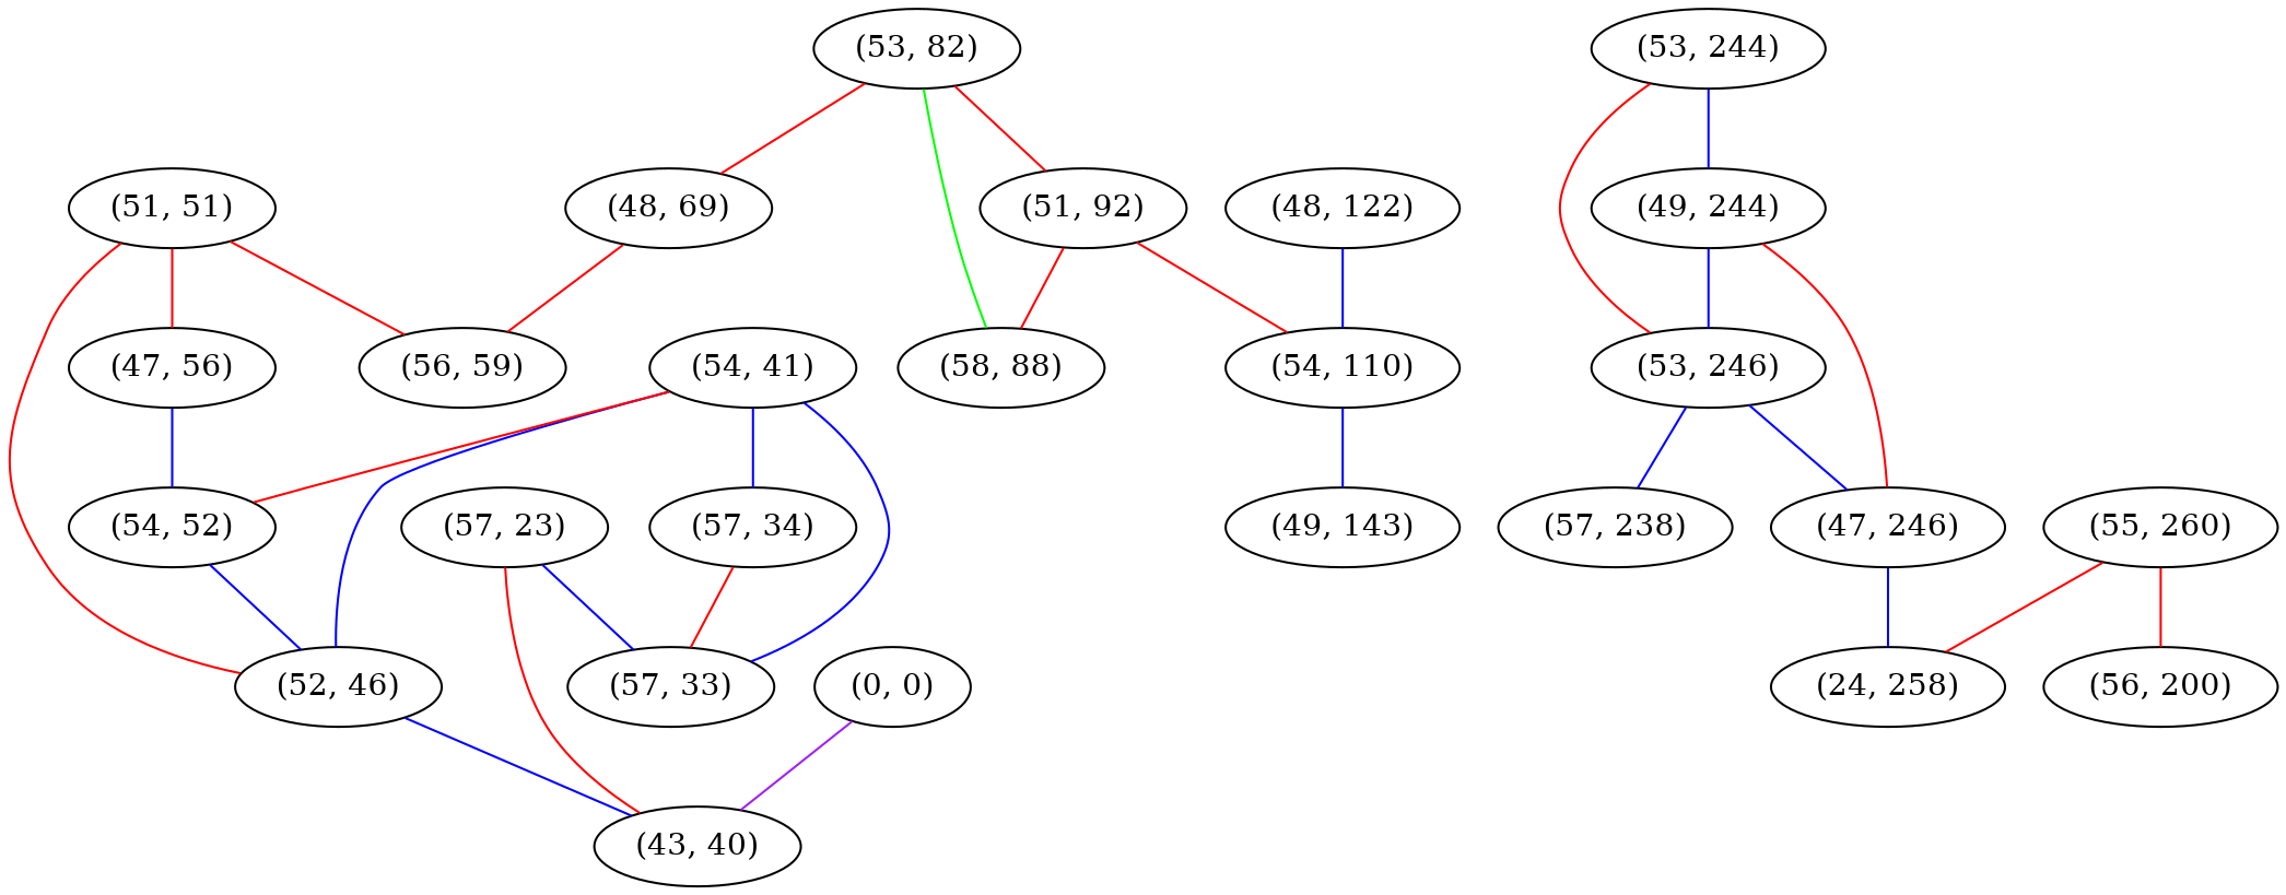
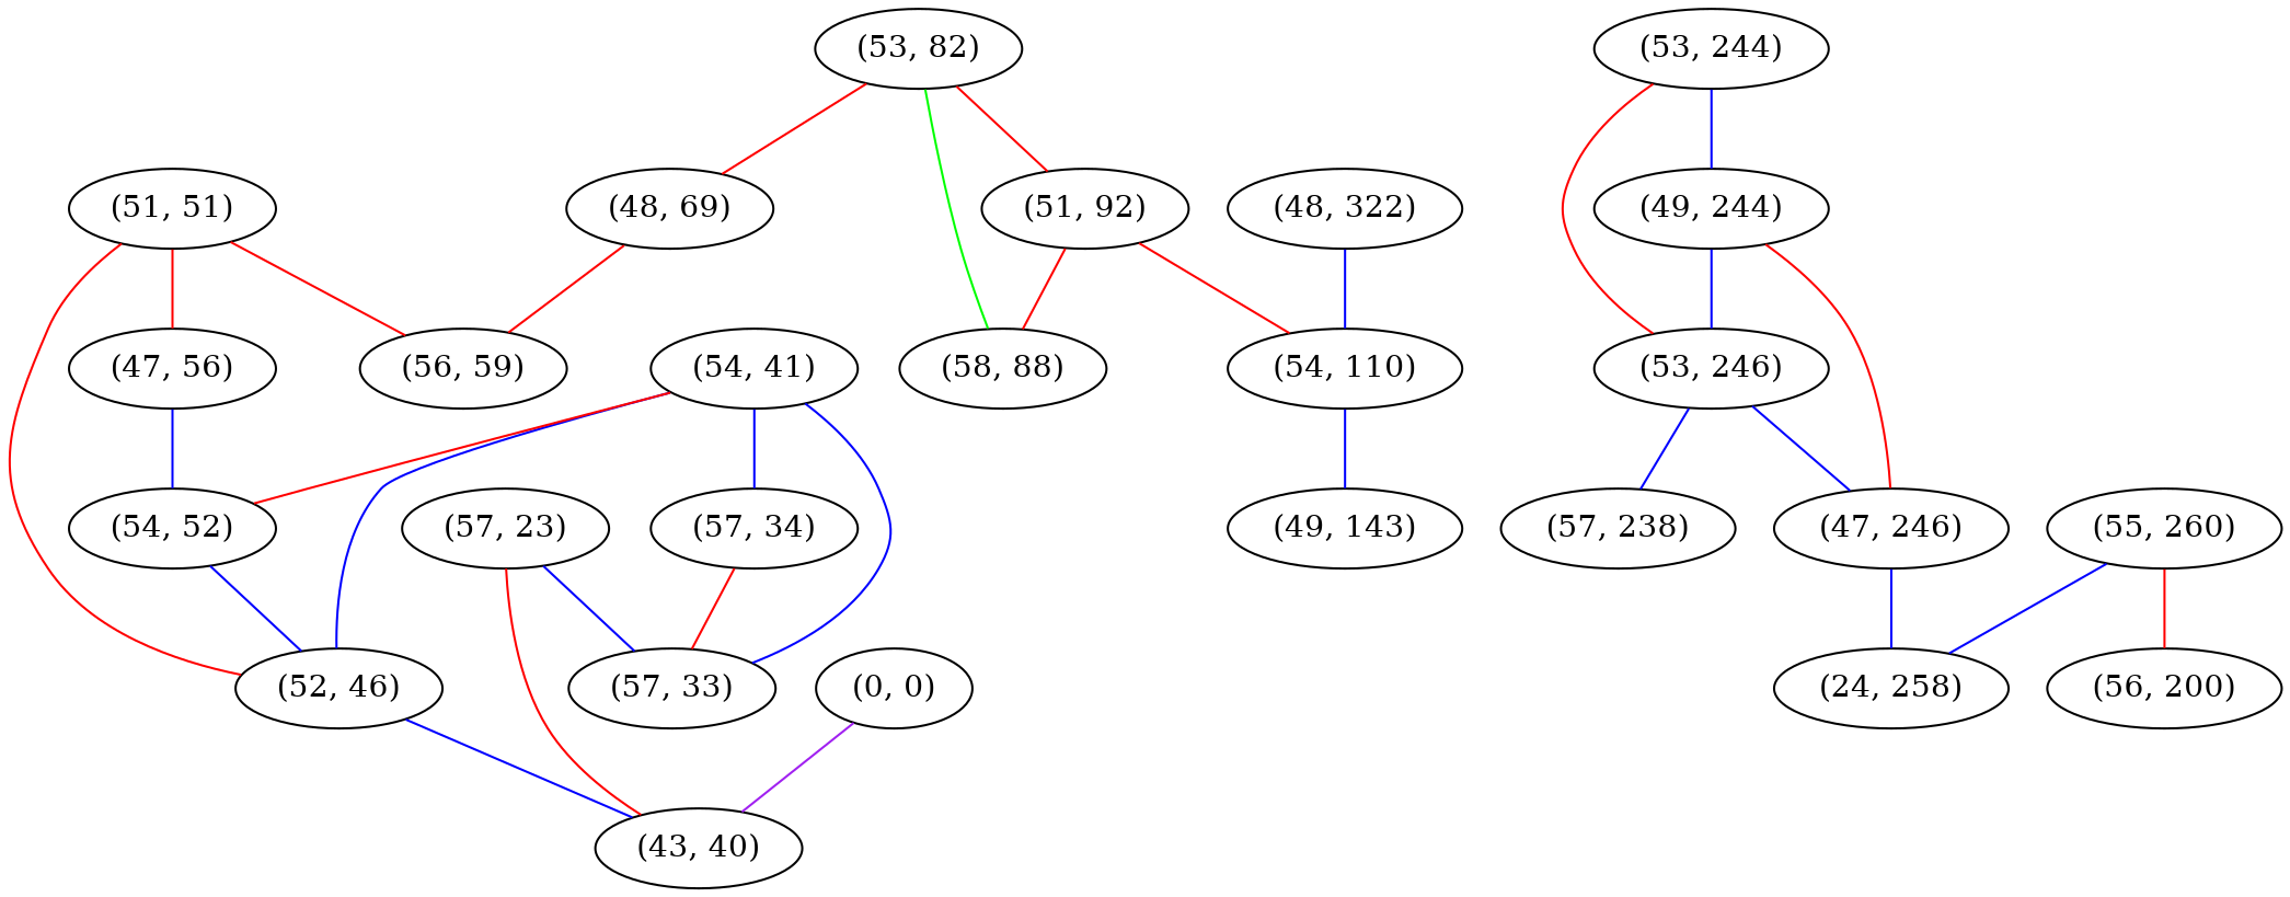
  graph {
    edge [color=red weight=1]
    "(51, 51)"
    "(47, 56)"
    "(52, 46)"
    "(56, 59)"
    n5 [label="(54, 52)"]
    "(43, 40)"
    n7 [label="(53, 244)"]
    "(49, 244)"
    "(53, 246)"
    "(47, 246)"
    "(57, 238)"
    "(24, 258)"
    "(54, 41)"
    "(57, 34)"
    "(57, 33)"
    "(53, 82)"
    "(48, 69)"
    "(51, 92)"
    "(58, 88)"
    "(54, 110)"
    "(57, 23)"
    "(0, 0)"
    n23 [label="(55, 260)"]
    "(56, 200)"
    "(49, 143)"
-   "(48, 122)"
+   "(48, 122)" [label="(48, 322)"]
    "(51, 51)" -- "(47, 56)"
    "(51, 51)" -- "(52, 46)"
    "(51, 51)" -- "(56, 59)"
    "(47, 56)" -- n5 [color=blue weight=3]
    "(52, 46)" -- "(43, 40)" [color=blue weight=3]
    n5 -- "(52, 46)" [color=blue weight=3]
    n7 -- "(49, 244)" [color=blue weight=3]
    n7 -- "(53, 246)"
    "(49, 244)" -- "(53, 246)" [color=blue weight=3]
    "(49, 244)" -- "(47, 246)"
    "(53, 246)" -- "(47, 246)" [color=blue weight=3]
    "(53, 246)" -- "(57, 238)" [color=blue weight=3]
    "(47, 246)" -- "(24, 258)" [color=blue weight=3]
    "(54, 41)" -- "(52, 46)" [color=blue weight=3]
    "(54, 41)" -- n5
    "(54, 41)" -- "(57, 34)" [color=blue weight=3]
    "(54, 41)" -- "(57, 33)" [color=blue weight=3]
    "(57, 34)" -- "(57, 33)"
    "(53, 82)" -- "(48, 69)"
    "(53, 82)" -- "(51, 92)"
    "(53, 82)" -- "(58, 88)" [color=green weight=2]
    "(48, 69)" -- "(56, 59)"
    "(51, 92)" -- "(58, 88)"
    "(51, 92)" -- "(54, 110)"
    "(54, 110)" -- "(49, 143)" [color=blue weight=3]
    "(57, 23)" -- "(43, 40)"
    "(57, 23)" -- "(57, 33)" [color=blue weight=3]
    "(0, 0)" -- "(43, 40)" [color=purple weight=4]
-   n23 -- "(24, 258)"
+   n23 -- "(24, 258)" [color=blue]
    n23 -- "(56, 200)"
    "(48, 122)" -- "(54, 110)" [color=blue weight=3]
  }
